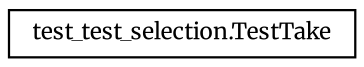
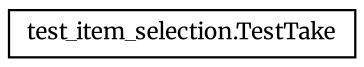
  digraph {
    rankdir=TB
    fontname=Merriweather
-   n1 [color=black fillcolor=white fontname=Merriweather fontsize=10 height=0.2 label="test_test_selection.TestTake" shape=record style=filled width=0.4]
+   n1 [color=black fillcolor=white fontname=Merriweather fontsize=10 height=0.2 label="test_item_selection.TestTake" shape=record style=filled width=0.4]
  }
